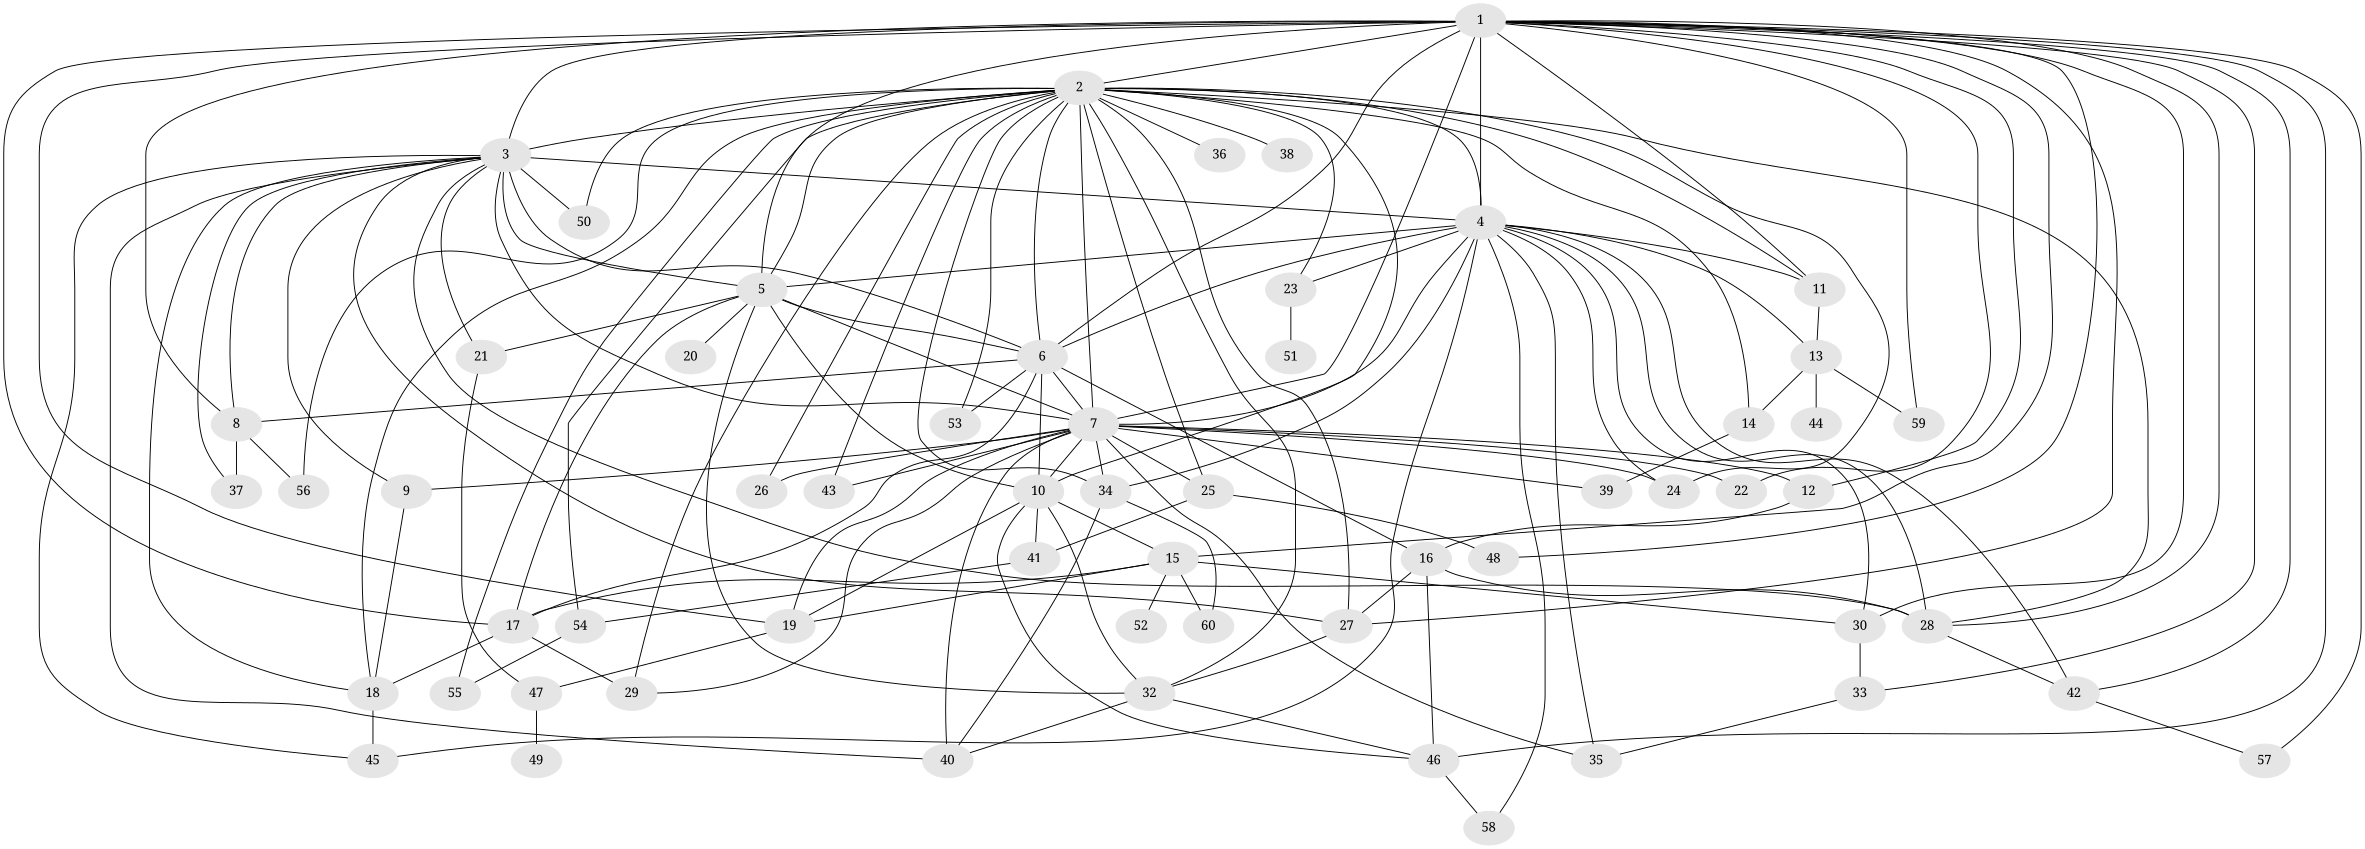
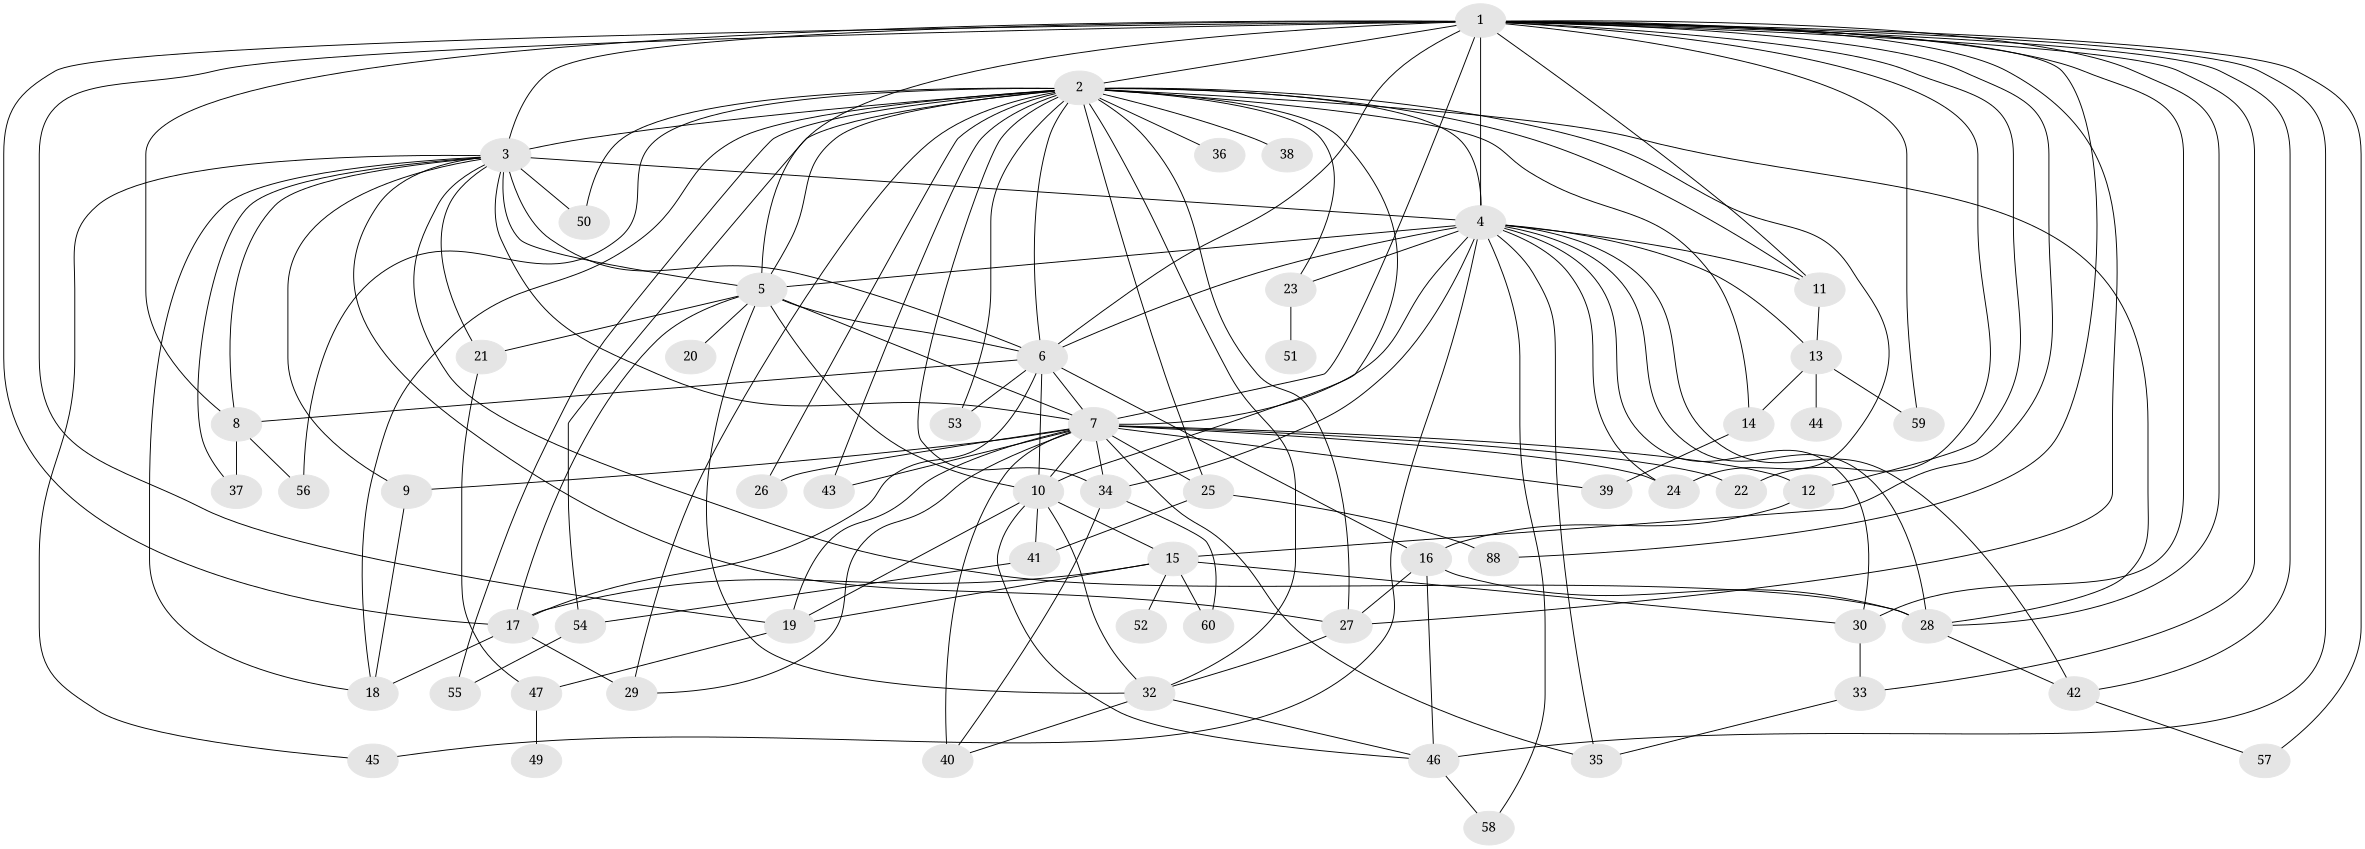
  graph {
    fontname="Noto Serif"
    node [color=gray90 fontname="Noto Serif" style=filled]
    edge [fontname="Noto Serif" weight=1.0]
    1
    2
    3
    4
    5
    6
    7
    8
    11
    12
    15
    17
    19
    22
    27
    28
    30
    33
    42
    46
-   48
+   48 [label=88]
    57
    59
    10
    14
    18
    23
    24
    25
    26
    29
    32
    34
    36
    38
    43
    50
    53
    54
    55
    56
    9
    21
    37
    40
    45
    13
    35
    58
    20
    16
    39
    52
    60
    47
    41
    51
    44
    49
    1 -- 2 [weight=4.0]
    1 -- 3 [weight=4.0]
    1 -- 4 [weight=4.0]
    1 -- 5 [weight=2.0]
    1 -- 6 [weight=2.0]
    1 -- 7 [weight=2.0]
    1 -- 8 [weight=2.0]
    1 -- 11
    1 -- 12
    1 -- 15
    1 -- 17
    1 -- 19
    1 -- 22
    1 -- 27
    1 -- 28
    1 -- 30 [weight=2.0]
    1 -- 33
    1 -- 42
    1 -- 46
    1 -- 48
    1 -- 57
    1 -- 59
    2 -- 3 [weight=3.0]
    2 -- 4 [weight=3.0]
    2 -- 5 [weight=4.0]
    2 -- 6 [weight=2.0]
-   2 -- 7
    2 -- 11
    2 -- 27 [weight=2.0]
    2 -- 28
    2 -- 10
    2 -- 14
    2 -- 18
    2 -- 23
    2 -- 24
    2 -- 25
    2 -- 26
    2 -- 29
    2 -- 32
    2 -- 34
    2 -- 36 [weight=2.0]
    2 -- 38 [weight=2.0]
    2 -- 43
    2 -- 50
    2 -- 53 [weight=2.0]
    2 -- 54
    2 -- 55
    2 -- 56
    3 -- 4 [weight=4.0]
    3 -- 5 [weight=2.0]
    3 -- 6 [weight=3.0]
    3 -- 7 [weight=3.0]
    3 -- 8
    3 -- 27 [weight=2.0]
    3 -- 28
    3 -- 18
    3 -- 50
    3 -- 9
    3 -- 21
    3 -- 37
-   3 -- 40
    3 -- 45
    4 -- 5 [weight=2.0]
    4 -- 6 [weight=2.0]
    4 -- 7 [weight=2.0]
    4 -- 11
    4 -- 28
    4 -- 30
    4 -- 42
    4 -- 23
    4 -- 24
    4 -- 34
    4 -- 45
    4 -- 13
    4 -- 35
    4 -- 58
    5 -- 6
    5 -- 7 [weight=2.0]
    5 -- 17
    5 -- 10 [weight=5.0]
    5 -- 32
    5 -- 21
    5 -- 20
    6 -- 7
    6 -- 8
    6 -- 17
    6 -- 10 [weight=2.0]
    6 -- 53
    6 -- 16
    7 -- 12
    7 -- 19
    7 -- 22
    7 -- 10 [weight=2.0]
    7 -- 24
    7 -- 25
    7 -- 26
    7 -- 29
    7 -- 34
    7 -- 43
    7 -- 9
    7 -- 40
    7 -- 35
    7 -- 39
    8 -- 56
    8 -- 37
    11 -- 13
    12 -- 16
    15 -- 17
    15 -- 19
    15 -- 30
    15 -- 52
    15 -- 60
    17 -- 18
    17 -- 29
    19 -- 47
    27 -- 32
    28 -- 42
    30 -- 33
    33 -- 35
    42 -- 57
    46 -- 58
    10 -- 15
    10 -- 19
    10 -- 46
    10 -- 32
    10 -- 41
    14 -- 39
-   18 -- 45 [weight=2.0]
    23 -- 51
    25 -- 48
    25 -- 41
    32 -- 46
    32 -- 40
    34 -- 40
    34 -- 60
    54 -- 55
    9 -- 18
    21 -- 47
    13 -- 59
    13 -- 14
    13 -- 44
    16 -- 27
    16 -- 28
    16 -- 46
    47 -- 49
    41 -- 54
  }
